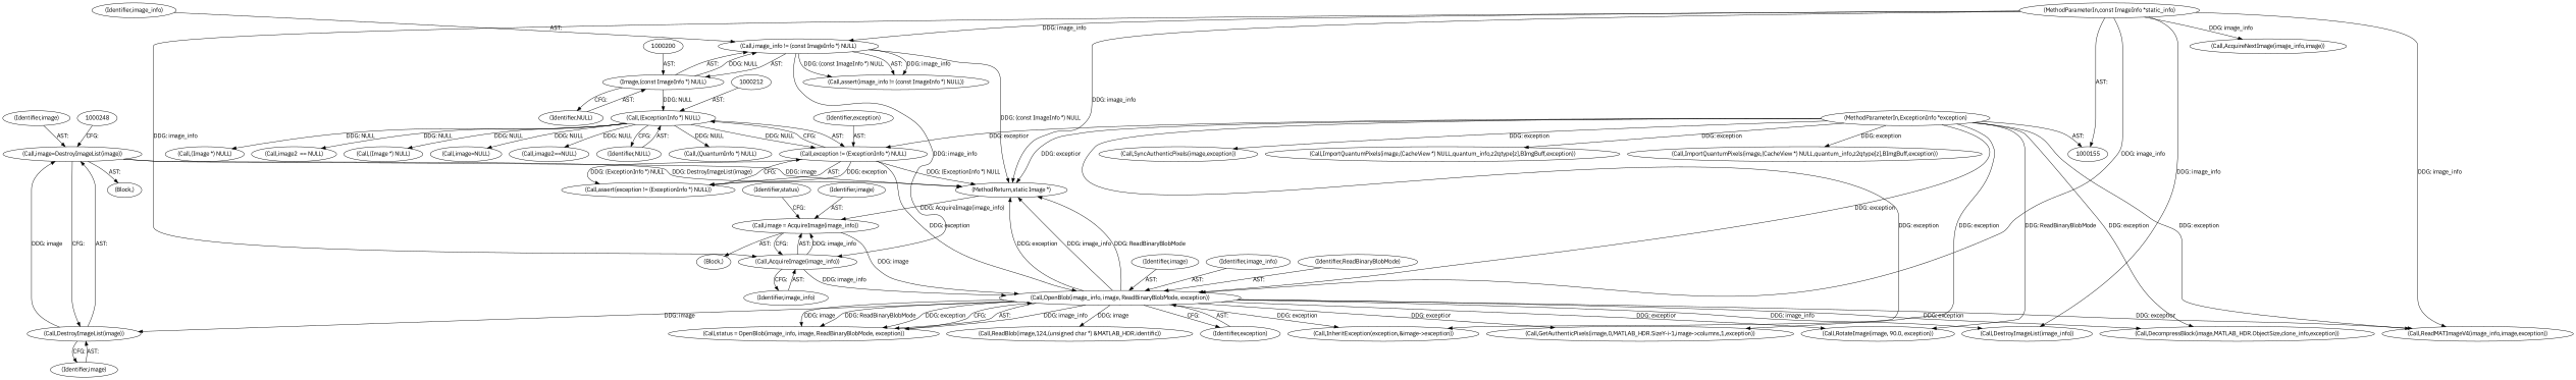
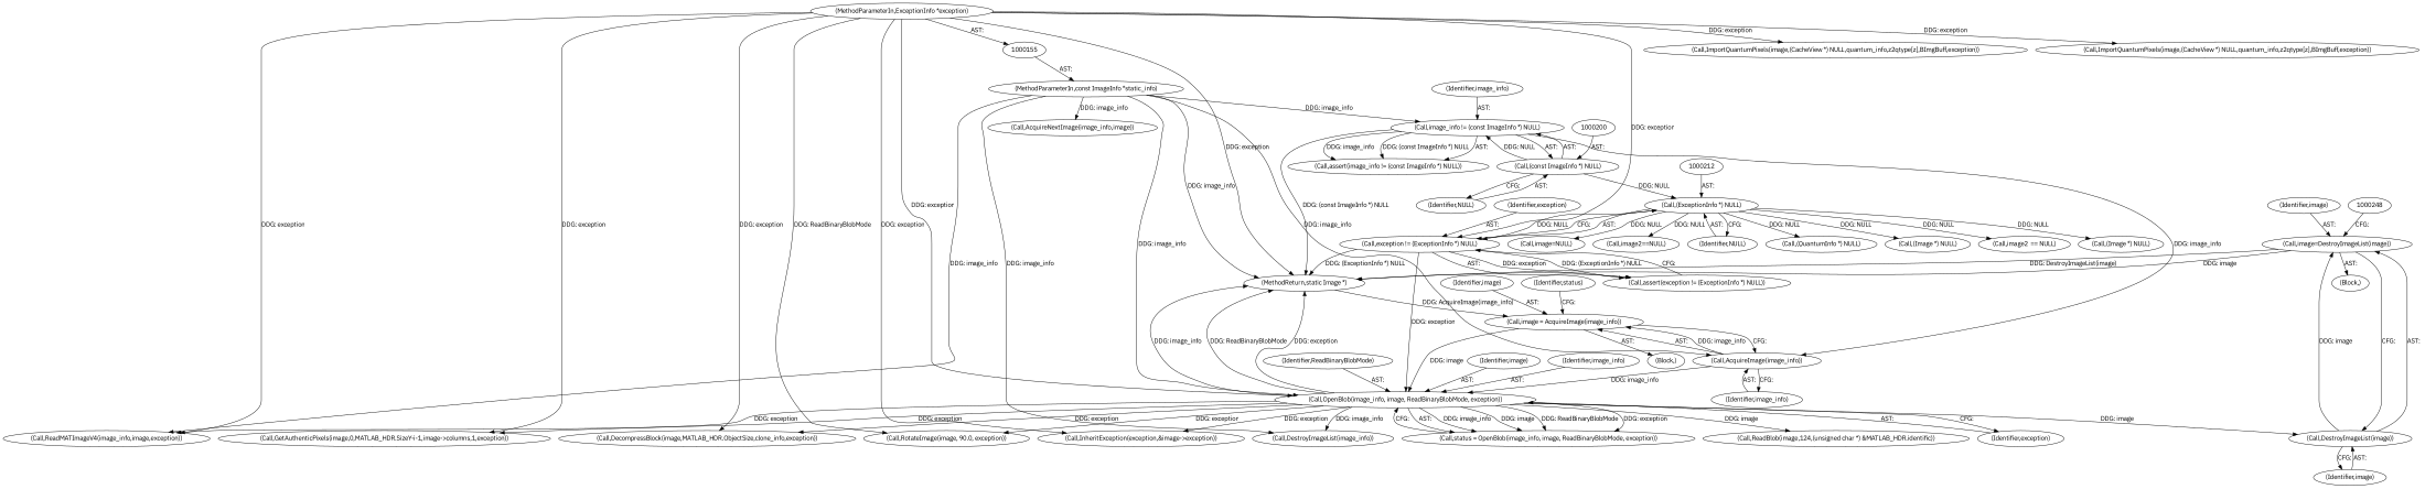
  digraph {
    fontname="IBM Plex Sans"
    node [fontname="IBM Plex Sans"]
    edge [fontname="IBM Plex Sans"]
    n1 [label="(Call,image=DestroyImageList(image))"]
    n2 [label="(Call,DestroyImageList(image))"]
    n3 [label="(Block,)"]
    n4 [label="(MethodReturn,static Image *)"]
    n5 [label="(Identifier,image)"]
    n6 [label="(Call,image = AcquireImage(image_info))"]
    n7 [label="(Call,OpenBlob(image_info, image, ReadBinaryBlobMode, exception))"]
    n8 [label="(Call,DestroyImageList(image_info))"]
    n9 [label="(Call,DecompressBlock(image,MATLAB_HDR.ObjectSize,clone_info,exception))"]
    n10 [label="(Call,InheritException(exception,&image->exception))"]
    n11 [label="(Call,status = OpenBlob(image_info, image, ReadBinaryBlobMode, exception))"]
    n12 [label="(Call,ReadBlob(image,124,(unsigned char *) &MATLAB_HDR.identific))"]
    n13 [label="(Call,ReadMATImageV4(image_info,image,exception))"]
    n14 [label="(Identifier,exception)"]
    n15 [label="(Call,GetAuthenticPixels(image,0,MATLAB_HDR.SizeY-i-1,image->columns,1,exception))"]
    n16 [label="(Call,RotateImage(image, 90.0, exception))"]
    n17 [label="(Call,AcquireImage(image_info))"]
    n18 [label="(Identifier,image_info)"]
    n19 [label="(Block,)"]
    n20 [label="(Call,image_info != (const ImageInfo *) NULL)"]
-   n21 [label="(Image,(const ImageInfo *) NULL)"]
+   n21 [label="(Call,(const ImageInfo *) NULL)"]
    n22 [label="(Call,assert(image_info != (const ImageInfo *) NULL))"]
    n23 [label="(Call,(ExceptionInfo *) NULL)"]
    n24 [label="(Identifier,NULL)"]
    n25 [label="(MethodParameterIn,const ImageInfo *static_info)"]
    n26 [label="(Call,AcquireNextImage(image_info,image))"]
    1000155
    n28 [label="(Call,exception != (ExceptionInfo *) NULL)"]
    n29 [label="(Call,(Image *) NULL)"]
    n30 [label="(Call,image2  == NULL)"]
    n31 [label="(Call,(Image *) NULL)"]
    n32 [label="(Call,image=NULL)"]
    n33 [label="(Call,image2==NULL)"]
    n34 [label="(Identifier,NULL)"]
    n35 [label="(Call,(QuantumInfo *) NULL)"]
    n36 [label="(Call,assert(exception != (ExceptionInfo *) NULL))"]
    n37 [label="(MethodParameterIn,ExceptionInfo *exception)"]
-   n38 [label="(Call,SyncAuthenticPixels(image,exception))"]
    n39 [label="(Call,ImportQuantumPixels(image,(CacheView *) NULL,quantum_info,z2qtype[z],BImgBuff,exception))"]
    n40 [label="(Call,ImportQuantumPixels(image,(CacheView *) NULL,quantum_info,z2qtype[z],BImgBuff,exception))"]
    n41 [label="(Identifier,image)"]
    n42 [label="(Identifier,exception)"]
    n43 [label="(Identifier,image_info)"]
    n44 [label="(Identifier,image)"]
    n45 [label="(Identifier,image_info)"]
    n46 [label="(Identifier,ReadBinaryBlobMode)"]
    n47 [label="(Identifier,status)"]
    n48 [label="(Identifier,image)"]
    1000248
    1000200
    1000212
    n1 -> n2 [label="CFG: "]
    n1 -> n3 [label="AST: "]
    n1 -> n4 [label="DDG: DestroyImageList(image)"]
    n1 -> n4 [label="DDG: image"]
    n2 -> n1 [label="AST: "]
    n2 -> n1 [label="DDG: image"]
    n2 -> n5 [label="CFG: "]
    n4 -> n6 [label="DDG: AcquireImage(image_info)"]
    n5 -> n2 [label="AST: "]
    n6 -> n7 [label="DDG: image"]
    n6 -> n17 [label="CFG: "]
    n6 -> n19 [label="AST: "]
    n7 -> n2 [label="DDG: image"]
    n7 -> n4 [label="DDG: exception"]
    n7 -> n4 [label="DDG: image_info"]
    n7 -> n4 [label="DDG: ReadBinaryBlobMode"]
    n7 -> n8 [label="DDG: image_info"]
    n7 -> n9 [label="DDG: exception"]
    n7 -> n10 [label="DDG: exception"]
    n7 -> n11 [label="AST: "]
    n7 -> n11 [label="DDG: image_info"]
    n7 -> n11 [label="DDG: image"]
    n7 -> n11 [label="DDG: ReadBinaryBlobMode"]
    n7 -> n11 [label="DDG: exception"]
    n7 -> n12 [label="DDG: image"]
    n7 -> n13 [label="DDG: exception"]
    n7 -> n14 [label="CFG: "]
    n7 -> n15 [label="DDG: exception"]
    n7 -> n16 [label="DDG: exception"]
    n11 -> n7 [label="CFG: "]
    n14 -> n7 [label="AST: "]
    n17 -> n6 [label="AST: "]
    n17 -> n6 [label="DDG: image_info"]
    n17 -> n7 [label="DDG: image_info"]
    n17 -> n18 [label="CFG: "]
    n18 -> n17 [label="AST: "]
    n20 -> n4 [label="DDG: (const ImageInfo *) NULL"]
    n20 -> n17 [label="DDG: image_info"]
    n20 -> n21 [label="AST: "]
    n20 -> n22 [label="AST: "]
    n20 -> n22 [label="DDG: image_info"]
    n20 -> n22 [label="DDG: (const ImageInfo *) NULL"]
    n21 -> n20 [label="AST: "]
    n21 -> n20 [label="DDG: NULL"]
    n21 -> n23 [label="DDG: NULL"]
    n21 -> n24 [label="CFG: "]
    n23 -> n28 [label="AST: "]
    n23 -> n28 [label="DDG: NULL"]
    n23 -> n29 [label="DDG: NULL"]
    n23 -> n30 [label="DDG: NULL"]
    n23 -> n31 [label="DDG: NULL"]
    n23 -> n32 [label="DDG: NULL"]
    n23 -> n33 [label="DDG: NULL"]
    n23 -> n34 [label="CFG: "]
    n23 -> n35 [label="DDG: NULL"]
    n24 -> n21 [label="AST: "]
    n25 -> n4 [label="DDG: image_info"]
    n25 -> n7 [label="DDG: image_info"]
    n25 -> n8 [label="DDG: image_info"]
    n25 -> n13 [label="DDG: image_info"]
    n25 -> n17 [label="DDG: image_info"]
    n25 -> n20 [label="DDG: image_info"]
    n25 -> n26 [label="DDG: image_info"]
-   n25 -> 1000155 [label="AST: "]
+   1000155 -> n25 [label="AST: "]
    n28 -> n4 [label="DDG: (ExceptionInfo *) NULL"]
    n28 -> n7 [label="DDG: exception"]
    n28 -> n23 [label="CFG: "]
    n28 -> n36 [label="AST: "]
    n28 -> n36 [label="DDG: exception"]
    n28 -> n36 [label="DDG: (ExceptionInfo *) NULL"]
    n34 -> n23 [label="AST: "]
    n36 -> n28 [label="CFG: "]
    n37 -> n4 [label="DDG: exception"]
    n37 -> n7 [label="DDG: exception"]
    n37 -> n9 [label="DDG: exception"]
    n37 -> n10 [label="DDG: exception"]
    n37 -> n13 [label="DDG: exception"]
    n37 -> n15 [label="DDG: exception"]
    n37 -> n16 [label="DDG: ReadBinaryBlobMode"]
    n37 -> 1000155 [label="AST: "]
    n37 -> n28 [label="DDG: exception"]
-   n37 -> n38 [label="DDG: exception"]
    n37 -> n39 [label="DDG: exception"]
    n37 -> n40 [label="DDG: exception"]
    n41 -> n6 [label="AST: "]
    n42 -> n28 [label="AST: "]
    n43 -> n20 [label="AST: "]
    n44 -> n7 [label="AST: "]
    n45 -> n7 [label="AST: "]
    n46 -> n7 [label="AST: "]
    n47 -> n6 [label="CFG: "]
    n48 -> n1 [label="AST: "]
    1000248 -> n1 [label="CFG: "]
    1000200 -> n21 [label="AST: "]
    1000212 -> n23 [label="AST: "]
  }
